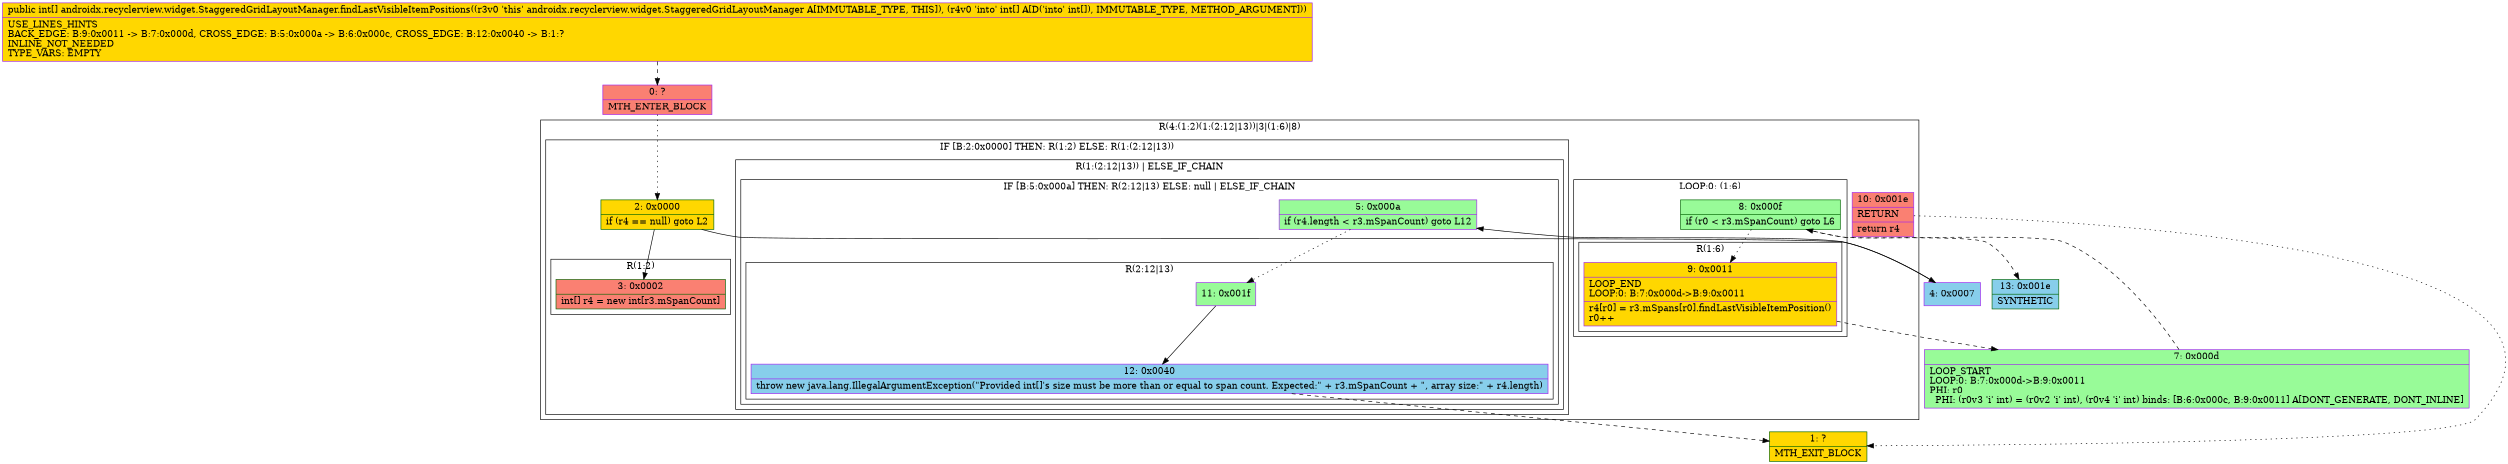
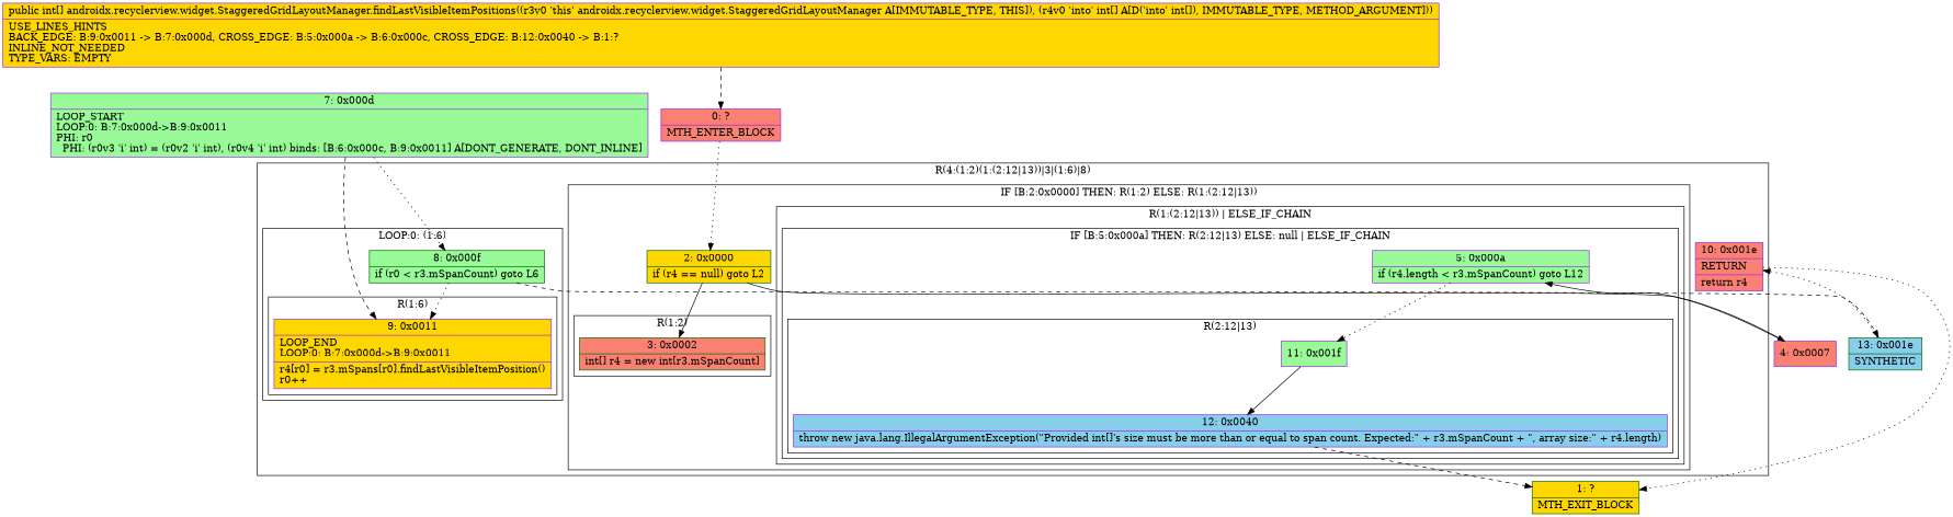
  digraph {
    node [color=purple fillcolor=salmon shape=record style=filled]
    edge [style=dashed]
    n1 [color=darkgreen label="{3\:\ 0x0002|int[] r4 = new int[r3.mSpanCount]\l}"]
    n2 [fillcolor=palegreen label="{11\:\ 0x001f}"]
    n3 [fillcolor=skyblue label="{12\:\ 0x0040|throw new java.lang.IllegalArgumentException(\"Provided int[]'s size must be more than or equal to span count. Expected:\" + r3.mSpanCount + \", array size:\" + r4.length)\l}"]
    n4 [fillcolor=palegreen label="{5\:\ 0x000a|if (r4.length \< r3.mSpanCount) goto L12\l}"]
    n5 [color=darkgreen fillcolor=gold label="{2\:\ 0x0000|if (r4 == null) goto L2\l}"]
    n6 [fillcolor=gold label="{9\:\ 0x0011|LOOP_END\lLOOP:0: B:7:0x000d\-\>B:9:0x0011\l|r4[r0] = r3.mSpans[r0].findLastVisibleItemPosition()\lr0++\l}"]
    n7 [color=darkgreen fillcolor=palegreen label="{8\:\ 0x000f|if (r0 \< r3.mSpanCount) goto L6\l}"]
    n8 [label="{10\:\ 0x001e|RETURN\l|return r4\l}"]
    n9 [color=darkgreen fillcolor=gold label="{1\:\ ?|MTH_EXIT_BLOCK\l}"]
-   n10 [fillcolor=skyblue label="{4\:\ 0x0007}"]
+   n10 [label="{4\:\ 0x0007}"]
    n11 [fillcolor=palegreen label="{7\:\ 0x000d|LOOP_START\lLOOP:0: B:7:0x000d\-\>B:9:0x0011\lPHI: r0 \l  PHI: (r0v3 'i' int) = (r0v2 'i' int), (r0v4 'i' int) binds: [B:6:0x000c, B:9:0x0011] A[DONT_GENERATE, DONT_INLINE]\l}"]
    n12 [color=darkgreen fillcolor=skyblue label="{13\:\ 0x001e|SYNTHETIC\l}"]
    n13 [label="{0\:\ ?|MTH_ENTER_BLOCK\l}"]
    n14 [fillcolor=gold label="{public int[] androidx.recyclerview.widget.StaggeredGridLayoutManager.findLastVisibleItemPositions((r3v0 'this' androidx.recyclerview.widget.StaggeredGridLayoutManager A[IMMUTABLE_TYPE, THIS]), (r4v0 'into' int[] A[D('into' int[]), IMMUTABLE_TYPE, METHOD_ARGUMENT]))  | USE_LINES_HINTS\lBACK_EDGE: B:9:0x0011 \-\> B:7:0x000d, CROSS_EDGE: B:5:0x000a \-\> B:6:0x000c, CROSS_EDGE: B:12:0x0040 \-\> B:1:?\lINLINE_NOT_NEEDED\lTYPE_VARS: EMPTY\l}"]
    subgraph cluster_1 {
      label="R(4:(1:2)(1:(2:12|13))|3|(1:6)|8)"
      n8
      subgraph cluster_2 {
        label="IF [B:2:0x0000] THEN: R(1:2) ELSE: R(1:(2:12|13))"
        n5
        subgraph cluster_3 {
          label="R(1:2)"
          n1
        }
        subgraph cluster_4 {
          label="R(1:(2:12|13)) | ELSE_IF_CHAIN\l"
          subgraph cluster_5 {
            label="IF [B:5:0x000a] THEN: R(2:12|13) ELSE: null | ELSE_IF_CHAIN\l"
            n4
            subgraph cluster_6 {
              label="R(2:12|13)"
              n2
              n3
            }
          }
        }
      }
      subgraph cluster_7 {
        label="LOOP:0: (1:6)"
        n7
        subgraph cluster_8 {
          label="R(1:6)"
          n6
        }
      }
    }
    n2 -> n3 [style=solid]
    n3 -> n9
    n4 -> n2 [style=dotted]
    n5 -> n1 [style=solid]
    n5 -> n10 [style=solid]
-   n6 -> n11
+   n11 -> n6
    n7 -> n6 [style=dotted]
    n7 -> n12
    n8 -> n9 [style=dotted]
    n10 -> n4 [style=solid]
-   n11 -> n7
+   n11 -> n7 [style=dotted]
+   n12 -> n8 [style=dotted]
    n13 -> n5 [style=dotted]
    n14 -> n13
  }
